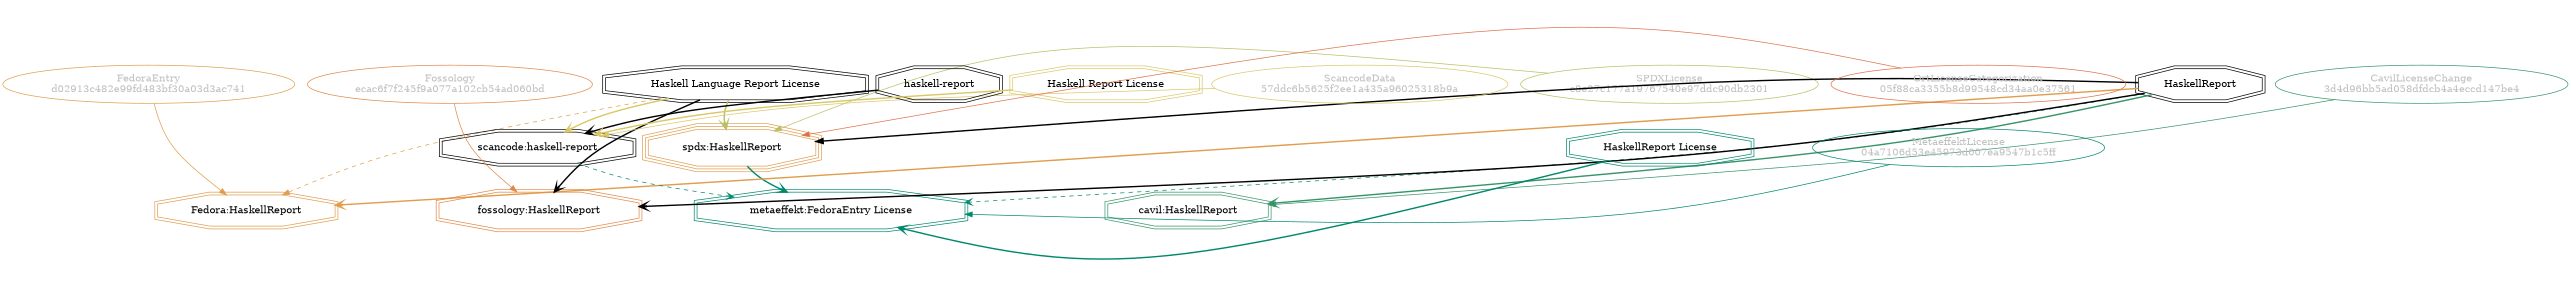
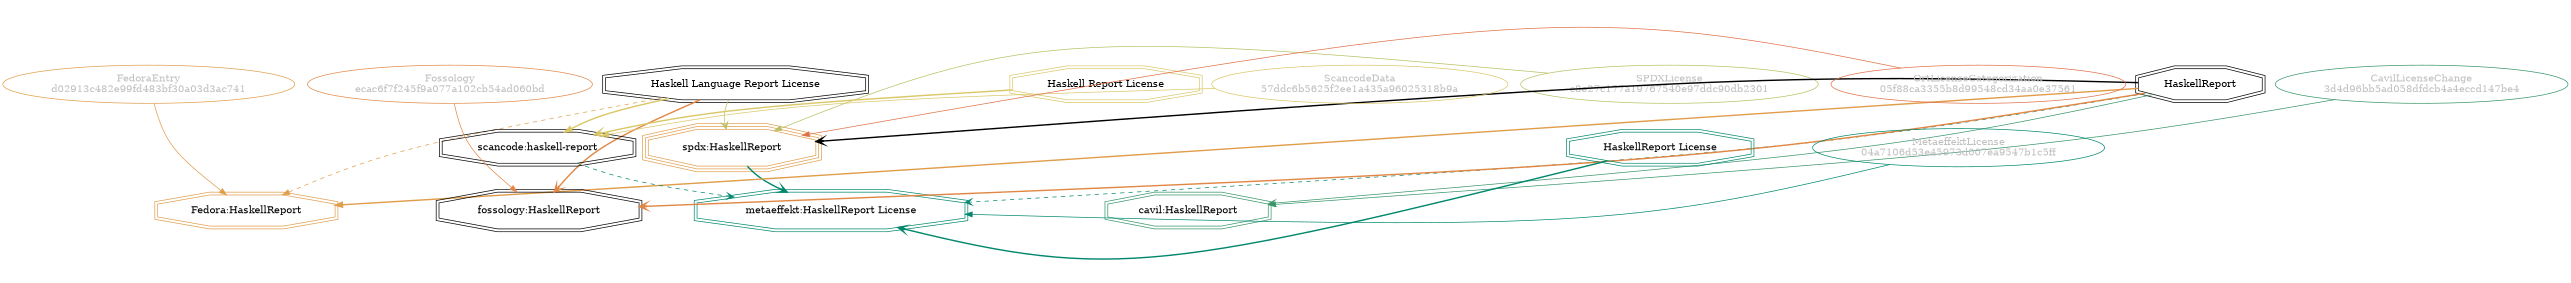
  strict digraph {
    splines=curved
    node [shape=doubleoctagon]
    edge [color="#00876c" weight=0.7 arrowhead=vee style=bold]
    n1 [color="#b8bf62" fillcolor="beige;1" fontcolor=gray label="SPDXLicense\nc8e27c177a19767540e97ddc90db2301" shape=ellipse]
    n2 [color="#e09d4b" label="spdx:HaskellReport" shape=tripleoctagon]
-   n3 [color="#00876c" label="metaeffekt:FedoraEntry License"]
+   n3 [color="#00876c" label="metaeffekt:HaskellReport License"]
    n4 [color="#e09d4b" label="Fedora:HaskellReport"]
    n5 [label=HaskellReport]
-   n6 [color="#e18745" label="fossology:HaskellReport"]
+   n6 [color=black label="fossology:HaskellReport"]
    n7 [color="#379469" label="cavil:HaskellReport"]
    n8 [label="Haskell Language Report License"]
    n9 [label="scancode:haskell-report"]
    n10 [color="#e09d4b" fillcolor="beige;1" fontcolor=gray label="FedoraEntry\nd02913c482e99fd483bf30a03d3ac741" shape=ellipse]
    n11 [color="#dac767" fillcolor="beige;1" fontcolor=gray label="ScancodeData\n57ddc6b5625f2ee1a435a96025318b9a" shape=ellipse]
-   n12 [label="haskell-report"]
    n13 [color="#dac767" label="Haskell Report License"]
    n14 [color="#e18745" fillcolor="beige;1" fontcolor=gray label="Fossology\necac6f7f245f9a077a102cb54ad060bd" shape=ellipse]
    n15 [color="#e06f45" fillcolor="beige;1" fontcolor=gray label="OrtLicenseCategorization\n05f88ca3355b8d99548cd34aa0e37561" shape=ellipse]
    n16 [color="#379469" fillcolor="beige;1" fontcolor=gray label="CavilLicenseChange\n3d4d96bb5ad058dfdcb4a4eccd147be4" shape=ellipse]
    n17 [color="#00876c" fillcolor="beige;1" fontcolor=gray label="MetaeffektLicense\n04a7106d53e45973d007ea9547b1c5ff" shape=ellipse]
    n18 [color="#00876c" label="HaskellReport License"]
    n1 -> n2 [color="#b8bf62" weight=0.5 arrowhead="" style=""]
    n2 -> n3
-   n5 -> n2 [arrowhead=normal color=""]
+   n5 -> n2 [color=""]
    n5 -> n3 [style=dashed weight=0.5]
-   n5 -> n4 [color="#e09d4b"]
-   n5 -> n6 [color=black]
-   n5 -> n7 [color="#379469"]
-   n8 -> n2 [color="#b8bf62"]
+   n5 -> n4 [arrowhead=normal color="#e09d4b"]
+   n5 -> n6 [color="#e18745"]
+   n5 -> n7 [color="#379469" style=solid]
+   n8 -> n2 [color="#b8bf62" style=solid]
    n8 -> n4 [arrowhead=normal color="#e09d4b" style=dashed weight=0.5]
-   n8 -> n6 [color=black]
-   n8 -> n9 [color="#dac767"]
+   n8 -> n6 [color="#e18745"]
+   n8 -> n9 [arrowhead=normal color="#dac767"]
    n9 -> n3 [style=dashed weight=0.5]
    n10 -> n4 [color="#e09d4b" weight=0.5 arrowhead="" style=""]
    n11 -> n9 [color="#dac767" weight=0.5 arrowhead="" style=""]
-   n12 -> n9 [color=""]
    n13 -> n9 [color="#dac767"]
    n14 -> n6 [color="#e18745" weight=0.5 arrowhead="" style=""]
    n15 -> n2 [color="#e06f45" weight=0.5 arrowhead="" style=""]
    n16 -> n7 [color="#379469" weight=0.5 arrowhead="" style=""]
    n17 -> n3 [weight=0.5 arrowhead="" style=""]
    n18 -> n3
  }
